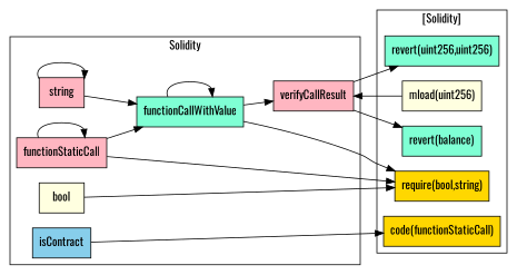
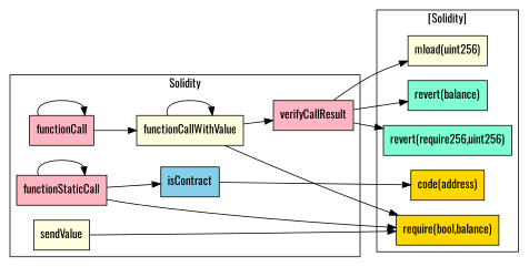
  strict digraph {
    fontname=Oswald
    rankdir=LR
    node [fillcolor=lightpink fontname=Oswald shape=box style=filled]
    edge [fontname=Oswald]
-   n1 [label=string]
-   n2 [fillcolor=aquamarine label=functionCallWithValue]
+   n1 [label=functionCall]
+   n2 [fillcolor=lightyellow label=functionCallWithValue]
    n3 [label=functionStaticCall]
    n4 [label=verifyCallResult]
    n5 [fillcolor=skyblue label=isContract]
-   n6 [fillcolor=lightyellow label=bool]
-   "require(bool,string)" [fillcolor=gold]
+   n6 [fillcolor=lightyellow label=sendValue]
+   "require(bool,string)" [fillcolor=gold label="require(bool,balance)"]
    n8 [fillcolor=aquamarine label="revert(balance)"]
-   "revert(uint256,uint256)" [fillcolor=aquamarine]
+   "revert(uint256,uint256)" [fillcolor=aquamarine label="revert(require256,uint256)"]
    "mload(uint256)" [fillcolor=lightyellow]
-   "code(address)" [fillcolor=gold label="code(functionStaticCall)"]
+   "code(address)" [fillcolor=gold]
    subgraph cluster_1 {
      label=Solidity
      n1
      n2
      n3
      n4
      n5
      n6
    }
    subgraph cluster_2 {
      label="[Solidity]"
      "require(bool,string)"
      n8
      "revert(uint256,uint256)"
      "mload(uint256)"
      "code(address)"
    }
    n1 -> n1
    n1 -> n2
    n2 -> n2
    n2 -> n4
    n2 -> "require(bool,string)"
    n3 -> n3
-   n3 -> n2
+   n3 -> n5
    n3 -> "require(bool,string)"
    n4 -> n8
    n4 -> "revert(uint256,uint256)"
-   "mload(uint256)" -> n4
+   n4 -> "mload(uint256)"
    n5 -> "code(address)"
    n6 -> "require(bool,string)"
  }
